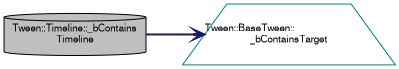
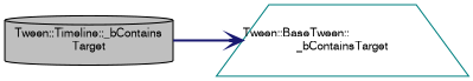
  digraph {
    rankdir=LR
    node [fontname=FreeSans fontsize=10]
-   n1 [color=black fillcolor=grey75 fontcolor=black height=0.2 label="Tween::Timeline::_bContains\lTimeline" shape=cylinder style=filled width=0.4]
+   n1 [color=black fillcolor=grey75 fontcolor=black height=0.2 label="Tween::Timeline::_bContains\lTarget" shape=cylinder style=filled width=0.4]
    n2 [color=teal height=0.2 label="Tween::BaseTween::\l_bContainsTarget" shape=trapezium width=0.4]
    n1 -> n2 [color=midnightblue fontname=FreeSans fontsize=10 labelfontname=FreeSans labelfontsize=10 style=bold arrowhead=vee]
  }
